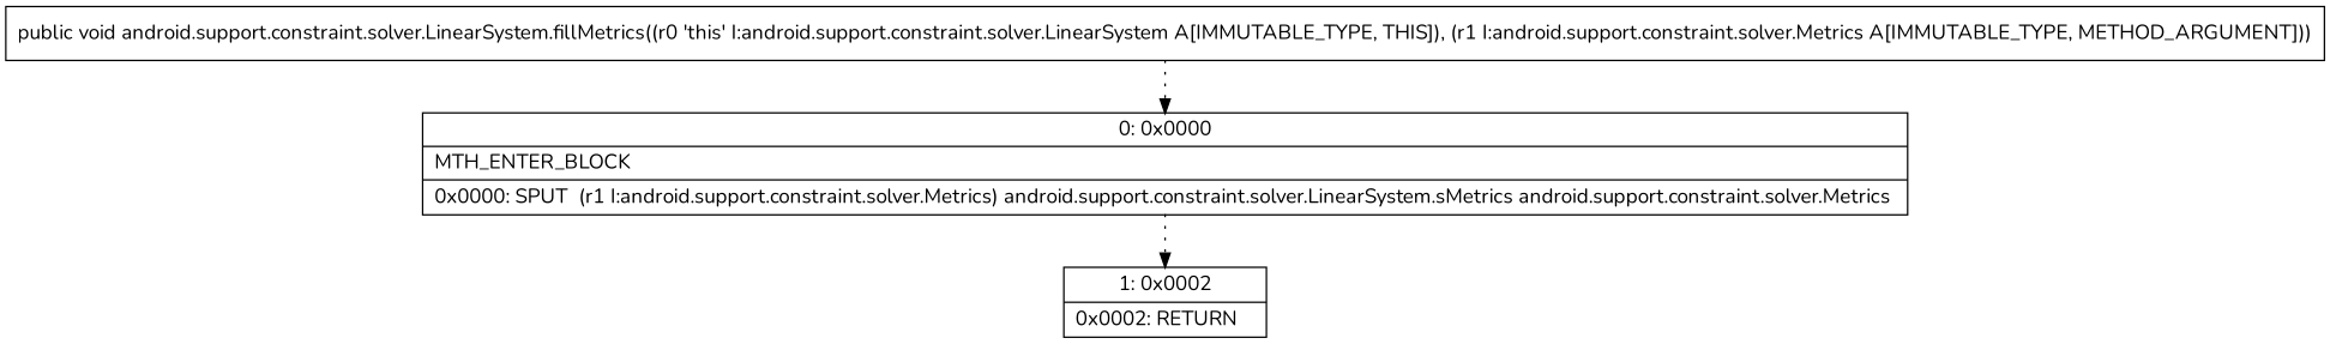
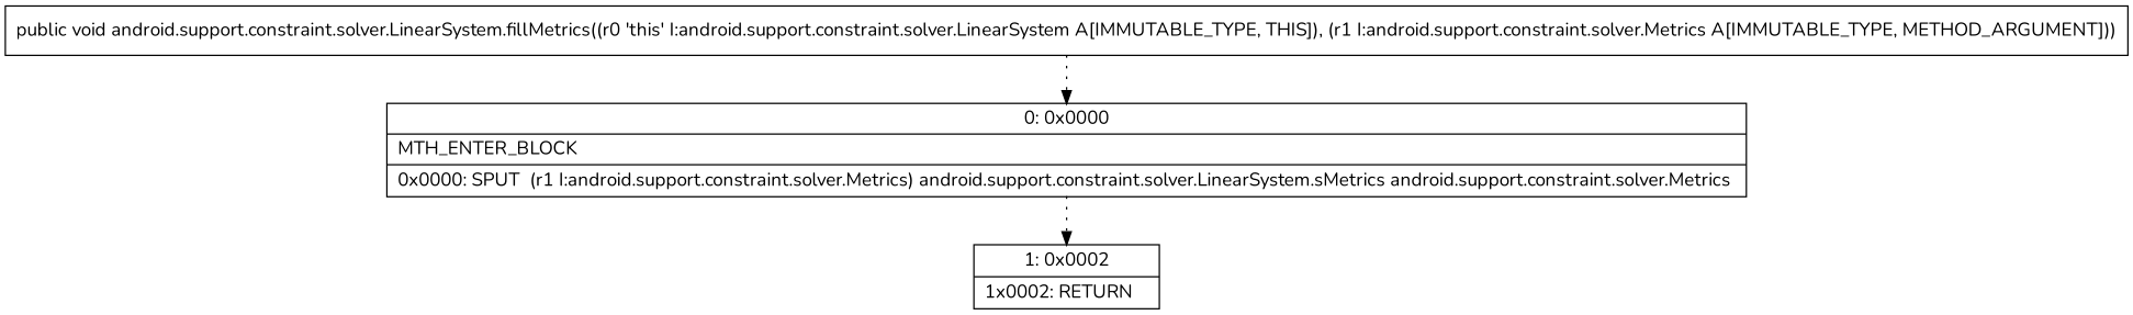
  digraph {
    fontname=Nunito
    node [shape=record fontname=Nunito]
    edge [style=dotted fontname=Nunito]
    n1 [label="{0\:\ 0x0000|MTH_ENTER_BLOCK\l|0x0000: SPUT  (r1 I:android.support.constraint.solver.Metrics) android.support.constraint.solver.LinearSystem.sMetrics android.support.constraint.solver.Metrics \l}"]
-   n2 [label="{1\:\ 0x0002|0x0002: RETURN   \l}"]
+   n2 [label="{1\:\ 0x0002|1x0002: RETURN   \l}"]
    n3 [label="{public void android.support.constraint.solver.LinearSystem.fillMetrics((r0 'this' I:android.support.constraint.solver.LinearSystem A[IMMUTABLE_TYPE, THIS]), (r1 I:android.support.constraint.solver.Metrics A[IMMUTABLE_TYPE, METHOD_ARGUMENT])) }"]
    n1 -> n2
    n3 -> n1
  }
